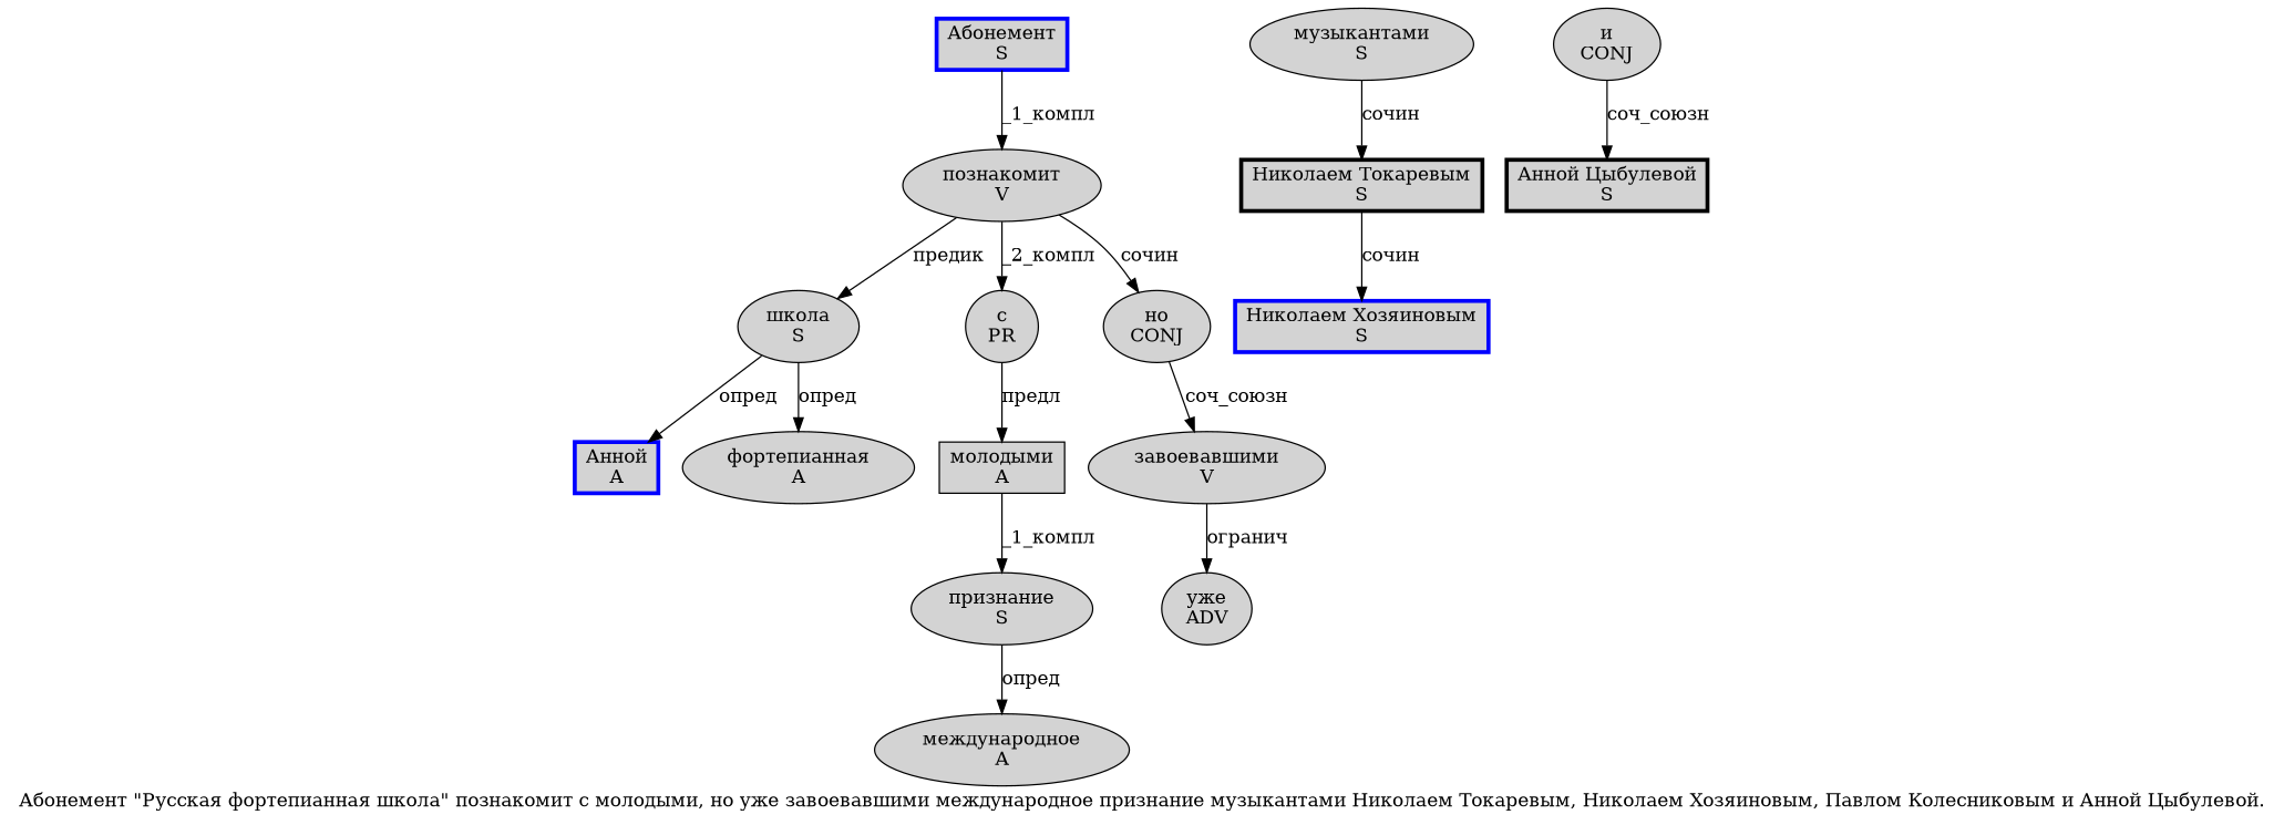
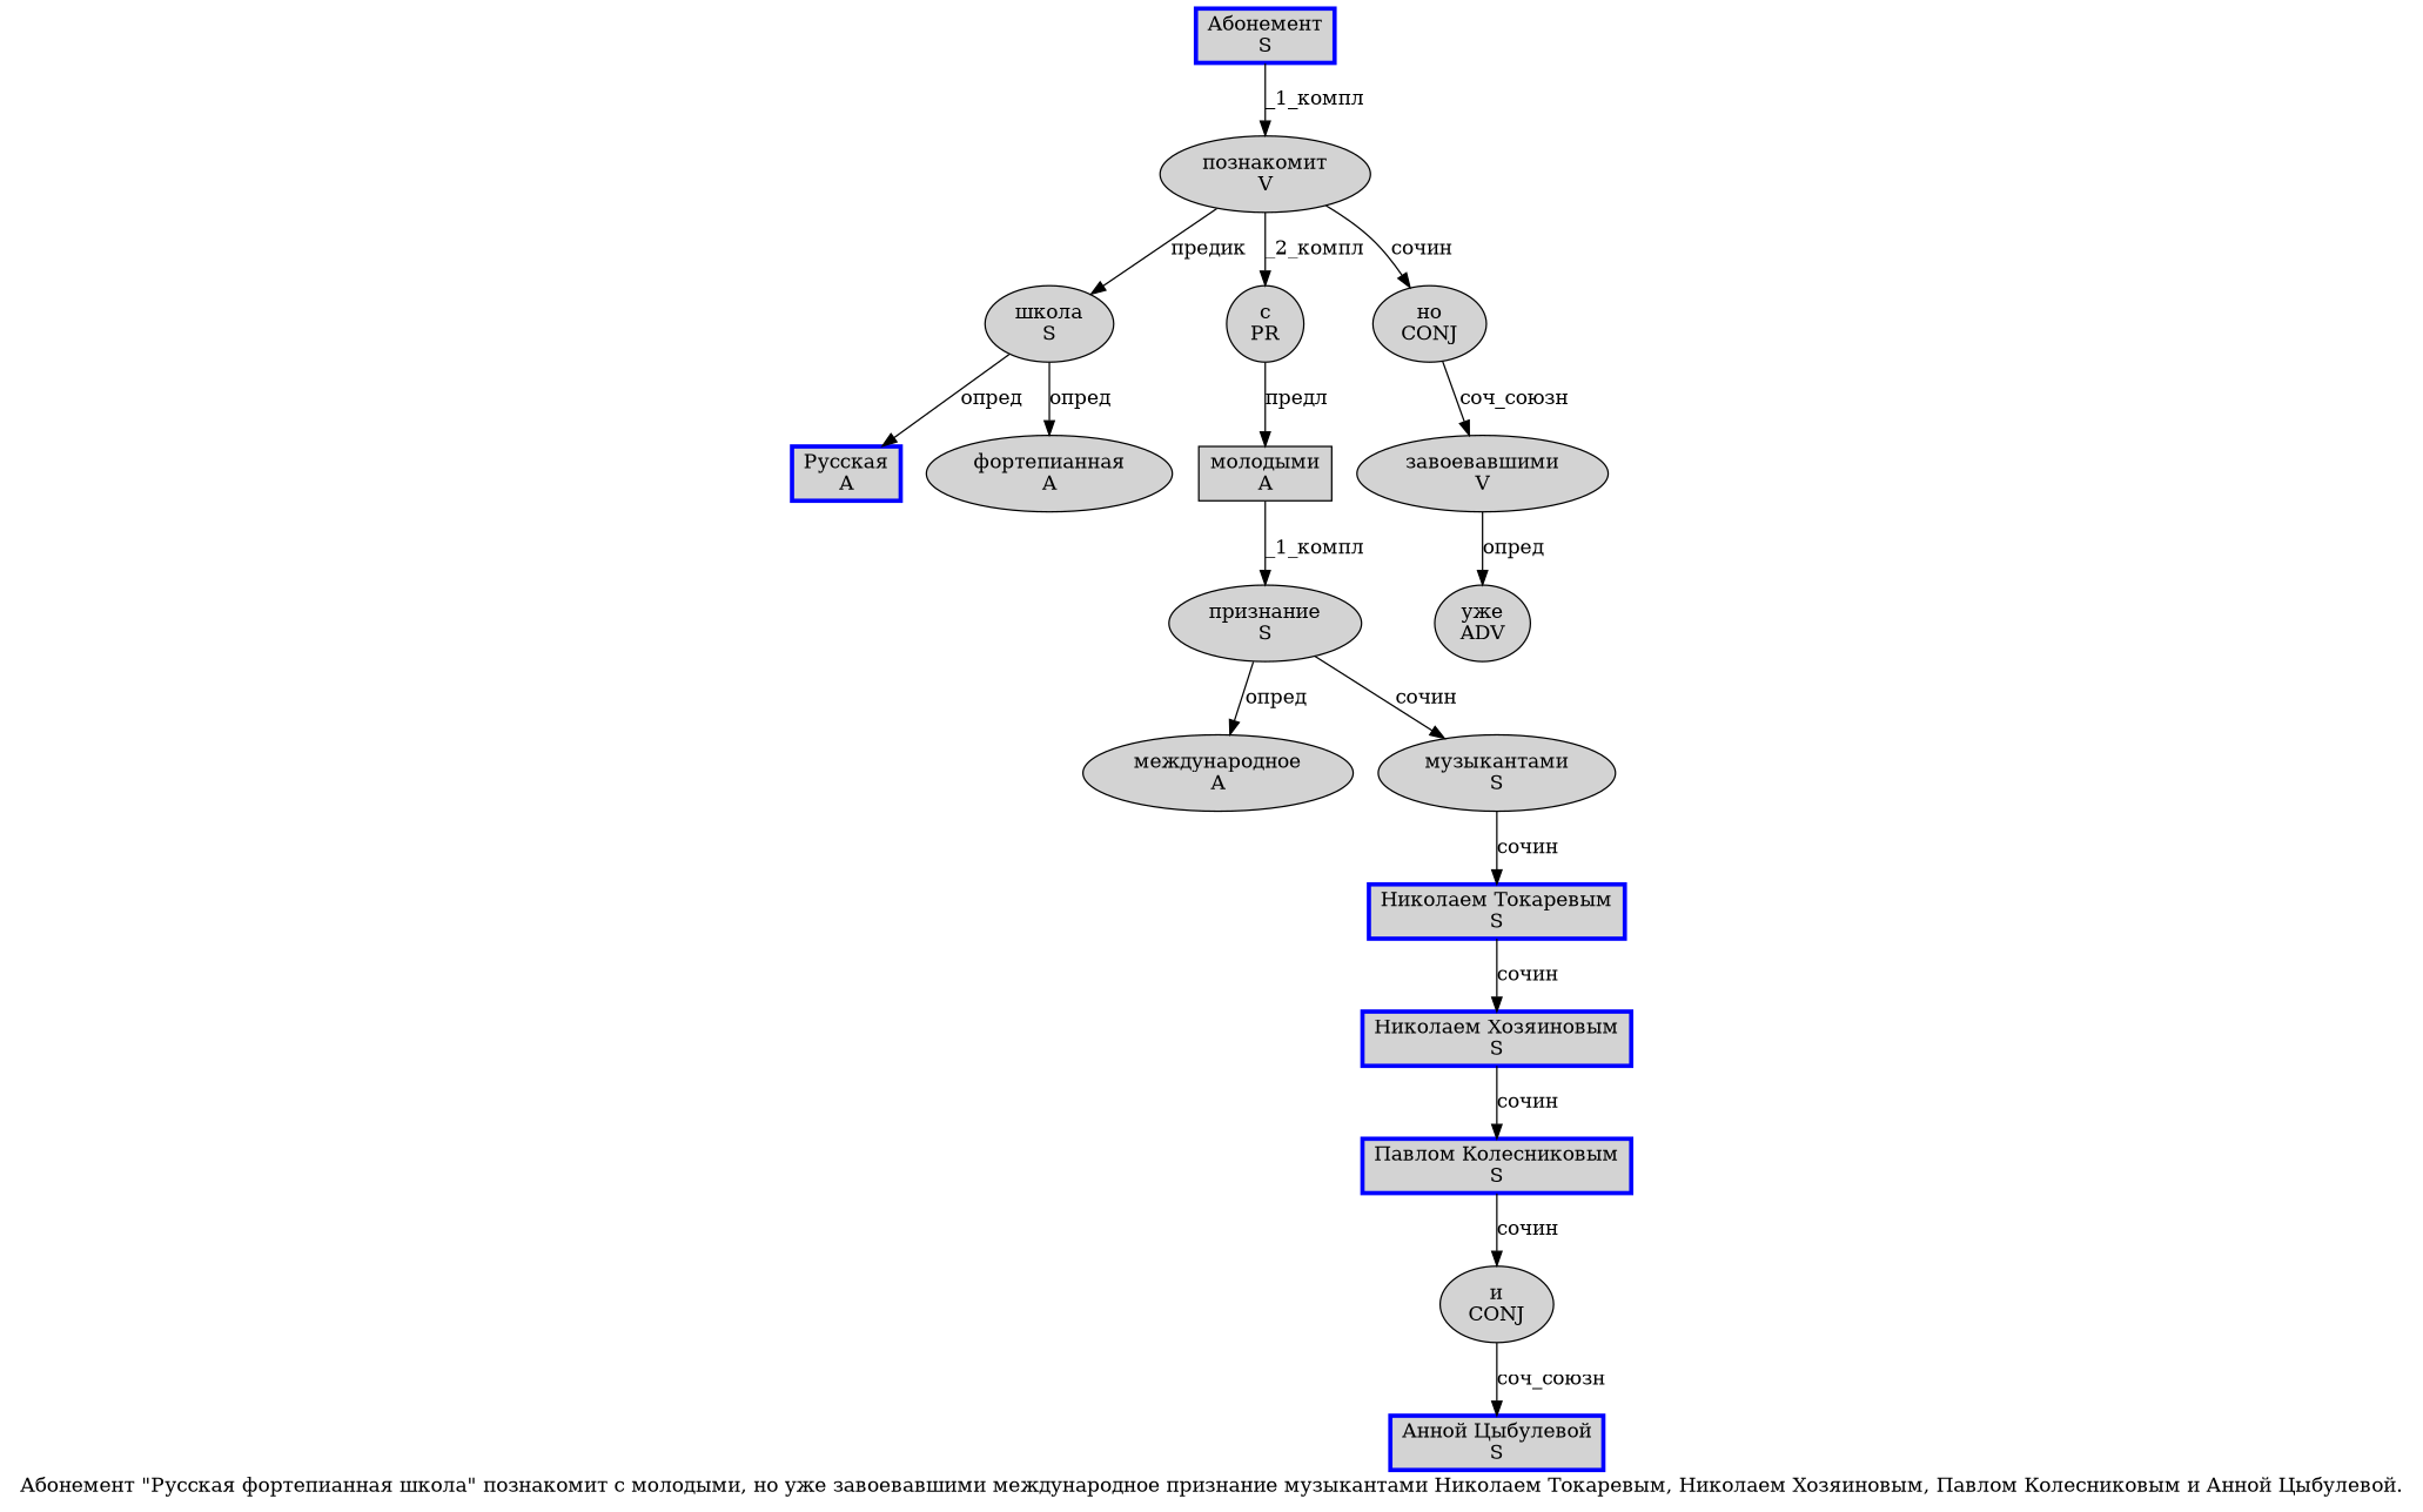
  digraph {
    label="Абонемент \"Русская фортепианная школа\" познакомит с молодыми, но уже завоевавшими международное признание музыкантами Николаем Токаревым, Николаем Хозяиновым, Павлом Колесниковым и Анной Цыбулевой."
    node [fillcolor=lightgray penwidth=1 shape=ellipse style=filled]
    n1 [color=blue label="Абонемент\nS" penwidth=3 shape=box]
    n2 [label="познакомит\nV"]
-   n3 [color=blue label="Анной\nA" penwidth=3 shape=box]
+   n3 [color=blue label="Русская\nA" penwidth=3 shape=box]
    n4 [label="фортепианная\nA"]
    n5 [label="школа\nS"]
    n6 [label="с\nPR"]
    n7 [label="но\nCONJ"]
    n8 [label="молодыми\nA" shape=box]
    n9 [label="завоевавшими\nV"]
    n10 [label="признание\nS"]
    n11 [label="уже\nADV"]
    n12 [label="международное\nA"]
    n13 [label="музыкантами\nS"]
-   n14 [color=black label="Николаем Токаревым\nS" penwidth=3 shape=box]
+   n14 [color=blue label="Николаем Токаревым\nS" penwidth=3 shape=box]
    n15 [color=blue label="Николаем Хозяиновым\nS" penwidth=3 shape=box]
+   n16 [color=blue label="Павлом Колесниковым\nS" penwidth=3 shape=box]
    n17 [label="и\nCONJ"]
-   n18 [color=black label="Анной Цыбулевой\nS" penwidth=3 shape=box]
+   n18 [color=blue label="Анной Цыбулевой\nS" penwidth=3 shape=box]
    n1 -> n2 [label="_1_компл"]
    n2 -> n5 [label="предик"]
    n2 -> n6 [label="_2_компл"]
    n2 -> n7 [label="сочин"]
    n5 -> n3 [label="опред"]
    n5 -> n4 [label="опред"]
    n6 -> n8 [label="предл"]
    n7 -> n9 [label="соч_союзн"]
    n8 -> n10 [label="_1_компл"]
-   n9 -> n11 [label="огранич"]
+   n9 -> n11 [label="опред"]
    n10 -> n12 [label="опред"]
+   n10 -> n13 [label="сочин"]
    n13 -> n14 [label="сочин"]
    n14 -> n15 [label="сочин"]
+   n15 -> n16 [label="сочин"]
+   n16 -> n17 [label="сочин"]
    n17 -> n18 [label="соч_союзн"]
  }
